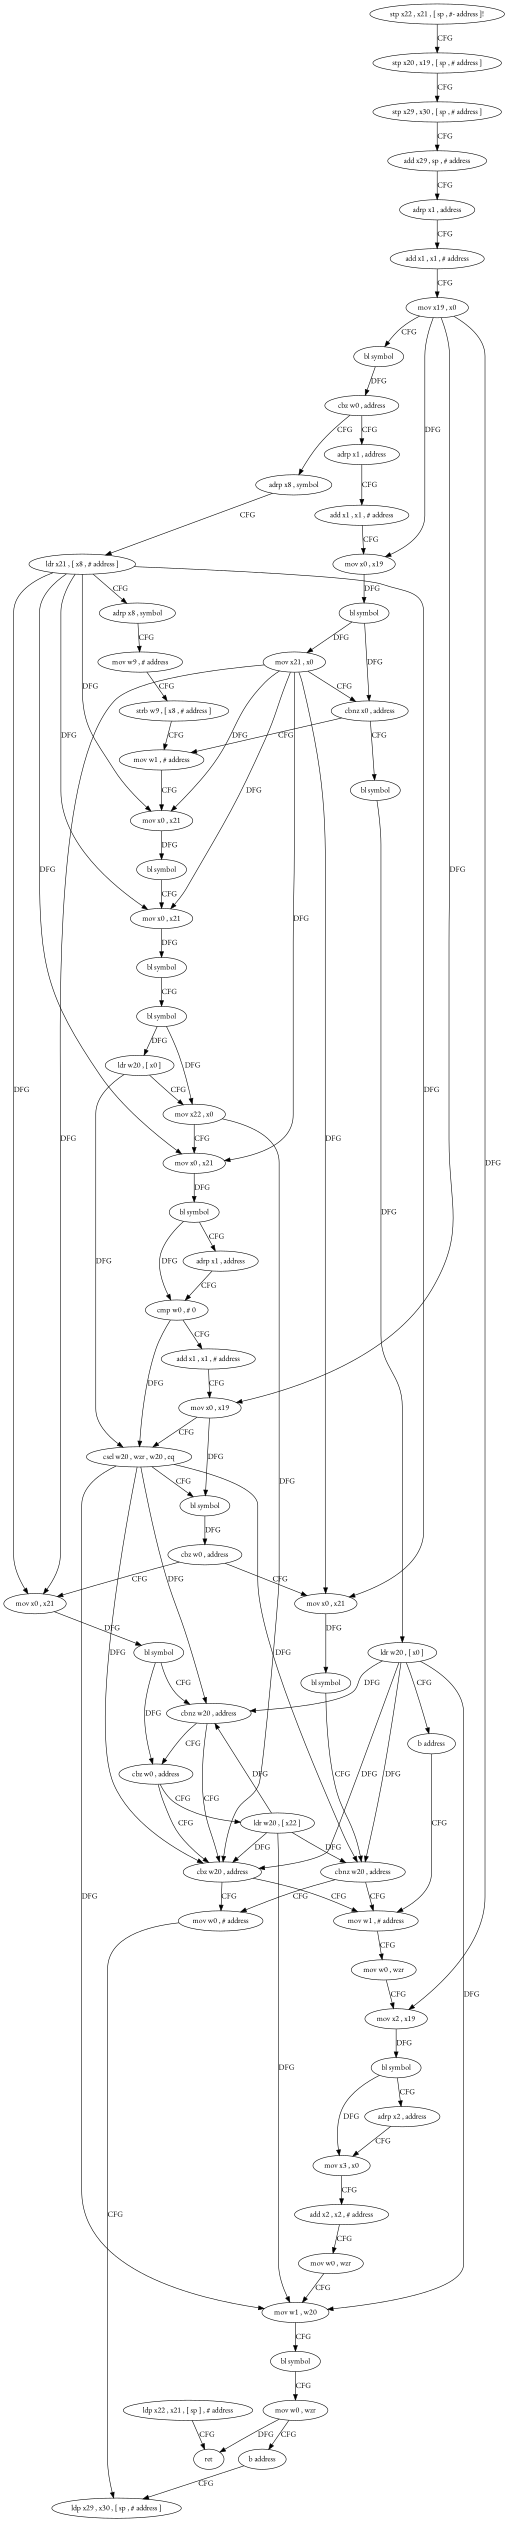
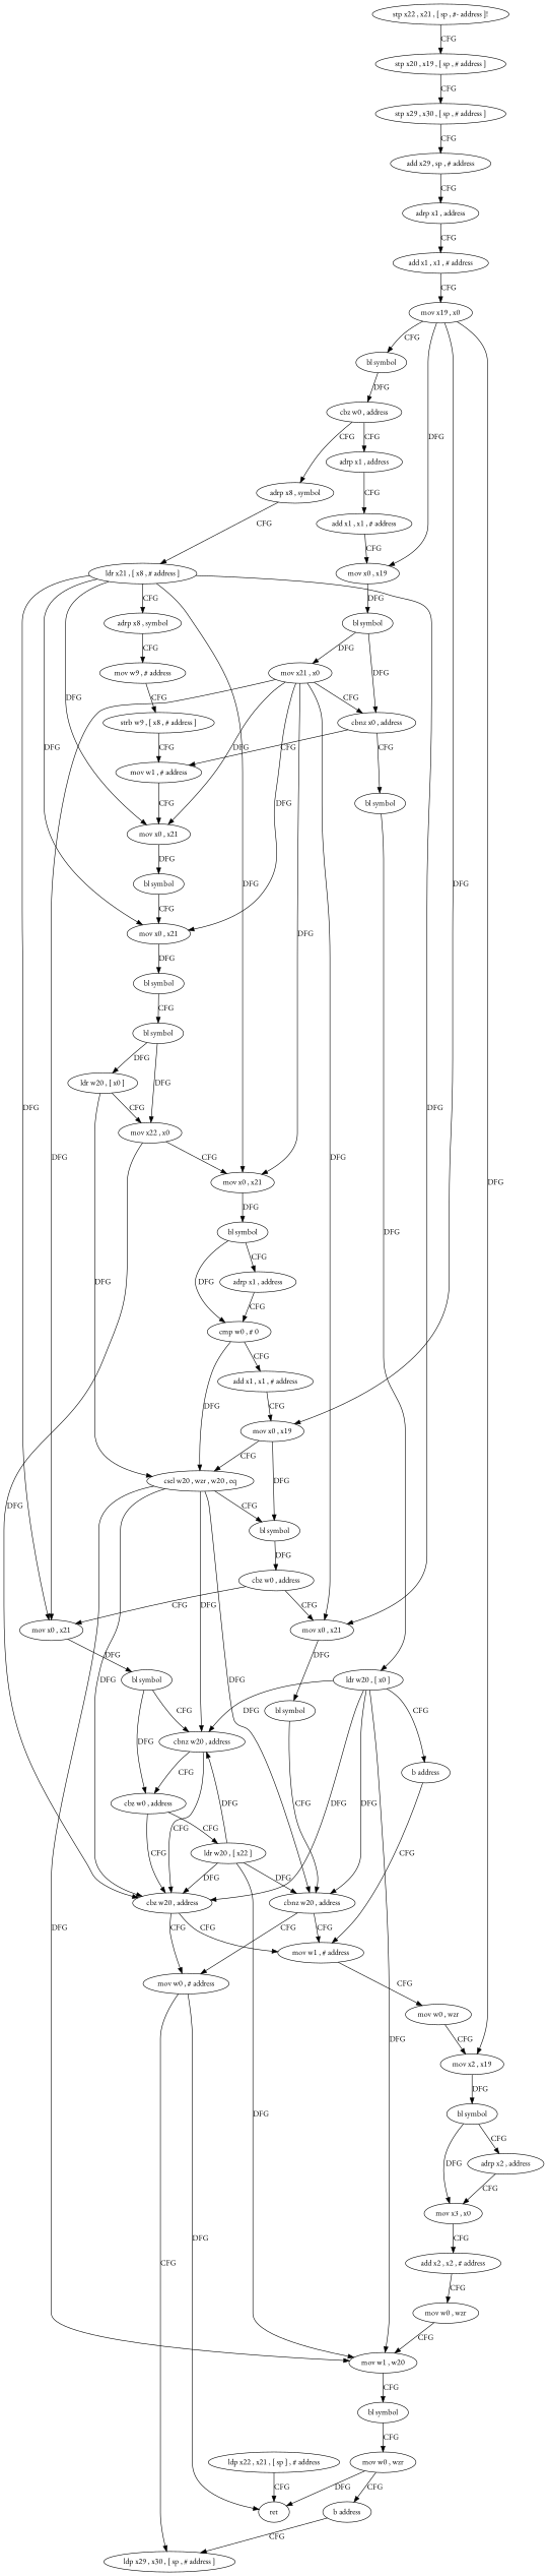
  digraph {
    fontname="EB Garamond"
    node [fontname="EB Garamond"]
    edge [fontname="EB Garamond"]
    n1 [label="stp x22 , x21 , [ sp , #- address ]!"]
    n2 [label="stp x20 , x19 , [ sp , # address ]"]
    n3 [label="stp x29 , x30 , [ sp , # address ]"]
    n4 [label="add x29 , sp , # address"]
    n5 [label="adrp x1 , address"]
    n6 [label="add x1 , x1 , # address"]
    n7 [label="mov x19 , x0"]
    n8 [label="bl symbol"]
    n9 [label="mov x0 , x19"]
    n10 [label="mov x0 , x19"]
    n11 [label="mov x2 , x19"]
    n12 [label="cbz w0 , address"]
    n13 [label="bl symbol"]
    n14 [label="csel w20 , wzr , w20 , eq"]
    n15 [label="bl symbol"]
    n16 [label="bl symbol"]
    n17 [label="adrp x8 , symbol"]
    n18 [label="adrp x1 , address"]
    n19 [label="ldr x21 , [ x8 , # address ]"]
    n20 [label="add x1 , x1 , # address"]
    n21 [label="adrp x8 , symbol"]
    n22 [label="mov x0 , x21"]
    n23 [label="mov x0 , x21"]
    n24 [label="mov x0 , x21"]
    n25 [label="mov x0 , x21"]
    n26 [label="mov x0 , x21"]
    n27 [label="mov w9 , # address"]
    n28 [label="bl symbol"]
    n29 [label="bl symbol"]
    n30 [label="bl symbol"]
    n31 [label="bl symbol"]
    n32 [label="bl symbol"]
    n33 [label="strb w9 , [ x8 , # address ]"]
    n34 [label="mov w1 , # address"]
    n35 [label="mov x21 , x0"]
    n36 [label="cbnz x0 , address"]
    n37 [label="bl symbol"]
    n38 [label="ldr w20 , [ x0 ]"]
    n39 [label="cbnz w20 , address"]
    n40 [label="cbnz w20 , address"]
    n41 [label="cbz w20 , address"]
    n42 [label="mov w1 , w20"]
    n43 [label="b address"]
    n44 [label="mov w1 , # address"]
    n45 [label="mov w0 , # address"]
    n46 [label="mov w0 , wzr"]
    n47 [label="ldp x29 , x30 , [ sp , # address ]"]
    n48 [label=ret]
    n49 [label="cbz w0 , address"]
    n50 [label="ldr w20 , [ x22 ]"]
    n51 [label="bl symbol"]
    n52 [label="ldr w20 , [ x0 ]"]
    n53 [label="mov x22 , x0"]
    n54 [label="adrp x1 , address"]
    n55 [label="cmp w0 , # 0"]
    n56 [label="add x1 , x1 , # address"]
    n57 [label="cbz w0 , address"]
    n58 [label="bl symbol"]
    n59 [label="adrp x2 , address"]
    n60 [label="mov x3 , x0"]
    n61 [label="add x2 , x2 , # address"]
    n62 [label="mov w0 , wzr"]
    n63 [label="mov w0 , wzr"]
    n64 [label="b address"]
    n65 [label="ldp x22 , x21 , [ sp ] , # address"]
    n1 -> n2 [label=CFG]
    n2 -> n3 [label=CFG]
    n3 -> n4 [label=CFG]
    n4 -> n5 [label=CFG]
    n5 -> n6 [label=CFG]
    n6 -> n7 [label=CFG]
    n7 -> n8 [label=CFG]
    n7 -> n9 [label=DFG]
    n7 -> n10 [label=DFG]
    n7 -> n11 [label=DFG]
    n8 -> n12 [label=DFG]
    n9 -> n13 [label=DFG]
    n10 -> n14 [label=CFG]
    n10 -> n15 [label=DFG]
    n11 -> n16 [label=DFG]
    n12 -> n17 [label=CFG]
    n12 -> n18 [label=CFG]
    n13 -> n35 [label=DFG]
    n13 -> n36 [label=DFG]
    n14 -> n15 [label=CFG]
    n14 -> n39 [label=DFG]
    n14 -> n40 [label=DFG]
    n14 -> n41 [label=DFG]
    n14 -> n42 [label=DFG]
    n15 -> n57 [label=DFG]
    n16 -> n59 [label=CFG]
    n16 -> n60 [label=DFG]
    n17 -> n19 [label=CFG]
    n18 -> n20 [label=CFG]
    n19 -> n21 [label=CFG]
    n19 -> n22 [label=DFG]
    n19 -> n23 [label=DFG]
    n19 -> n24 [label=DFG]
    n19 -> n25 [label=DFG]
    n19 -> n26 [label=DFG]
    n20 -> n9 [label=CFG]
    n21 -> n27 [label=CFG]
    n22 -> n28 [label=DFG]
    n23 -> n29 [label=DFG]
    n24 -> n30 [label=DFG]
    n25 -> n31 [label=DFG]
    n26 -> n32 [label=DFG]
    n27 -> n33 [label=CFG]
    n28 -> n39 [label=CFG]
    n29 -> n40 [label=CFG]
    n29 -> n49 [label=DFG]
    n30 -> n25 [label=CFG]
    n31 -> n51 [label=CFG]
    n32 -> n54 [label=CFG]
    n32 -> n55 [label=DFG]
    n33 -> n34 [label=CFG]
    n34 -> n24 [label=CFG]
    n35 -> n22 [label=DFG]
    n35 -> n23 [label=DFG]
    n35 -> n24 [label=DFG]
    n35 -> n25 [label=DFG]
    n35 -> n26 [label=DFG]
    n35 -> n36 [label=CFG]
    n36 -> n34 [label=CFG]
    n36 -> n37 [label=CFG]
    n37 -> n38 [label=DFG]
    n38 -> n39 [label=DFG]
    n38 -> n40 [label=DFG]
    n38 -> n41 [label=DFG]
    n38 -> n42 [label=DFG]
    n38 -> n43 [label=CFG]
    n39 -> n44 [label=CFG]
    n39 -> n45 [label=CFG]
    n40 -> n41 [label=CFG]
    n40 -> n49 [label=CFG]
    n41 -> n44 [label=CFG]
    n41 -> n45 [label=CFG]
    n42 -> n58 [label=CFG]
    n43 -> n44 [label=CFG]
    n44 -> n46 [label=CFG]
    n45 -> n47 [label=CFG]
+   n45 -> n48 [label=DFG]
    n46 -> n11 [label=CFG]
    n49 -> n41 [label=CFG]
    n49 -> n50 [label=CFG]
    n50 -> n39 [label=DFG]
    n50 -> n40 [label=DFG]
    n50 -> n41 [label=DFG]
    n50 -> n42 [label=DFG]
    n51 -> n52 [label=DFG]
    n51 -> n53 [label=DFG]
    n52 -> n14 [label=DFG]
    n52 -> n53 [label=CFG]
    n53 -> n26 [label=CFG]
    n53 -> n41 [label=DFG]
    n54 -> n55 [label=CFG]
    n55 -> n14 [label=DFG]
    n55 -> n56 [label=CFG]
    n56 -> n10 [label=CFG]
    n57 -> n22 [label=CFG]
    n57 -> n23 [label=CFG]
    n58 -> n63 [label=CFG]
    n59 -> n60 [label=CFG]
    n60 -> n61 [label=CFG]
    n61 -> n62 [label=CFG]
    n62 -> n42 [label=CFG]
    n63 -> n48 [label=DFG]
    n63 -> n64 [label=CFG]
    n64 -> n47 [label=CFG]
    n65 -> n48 [label=CFG]
  }
